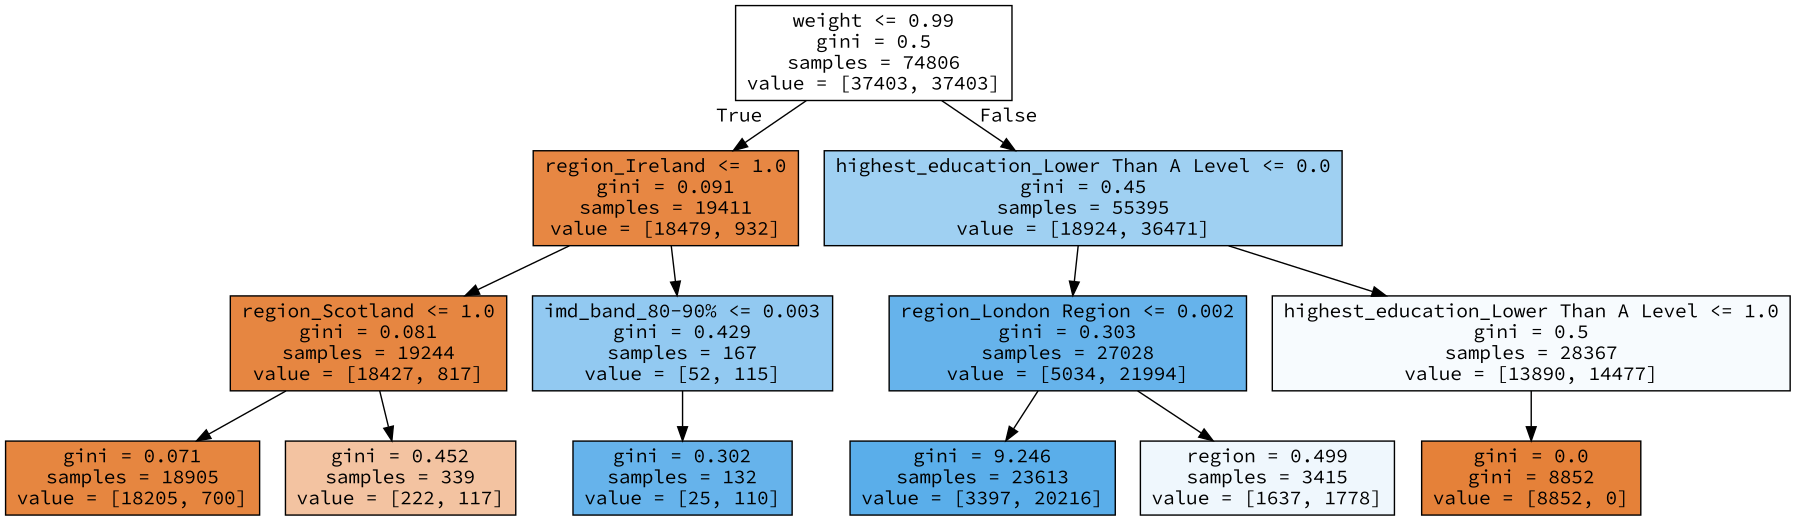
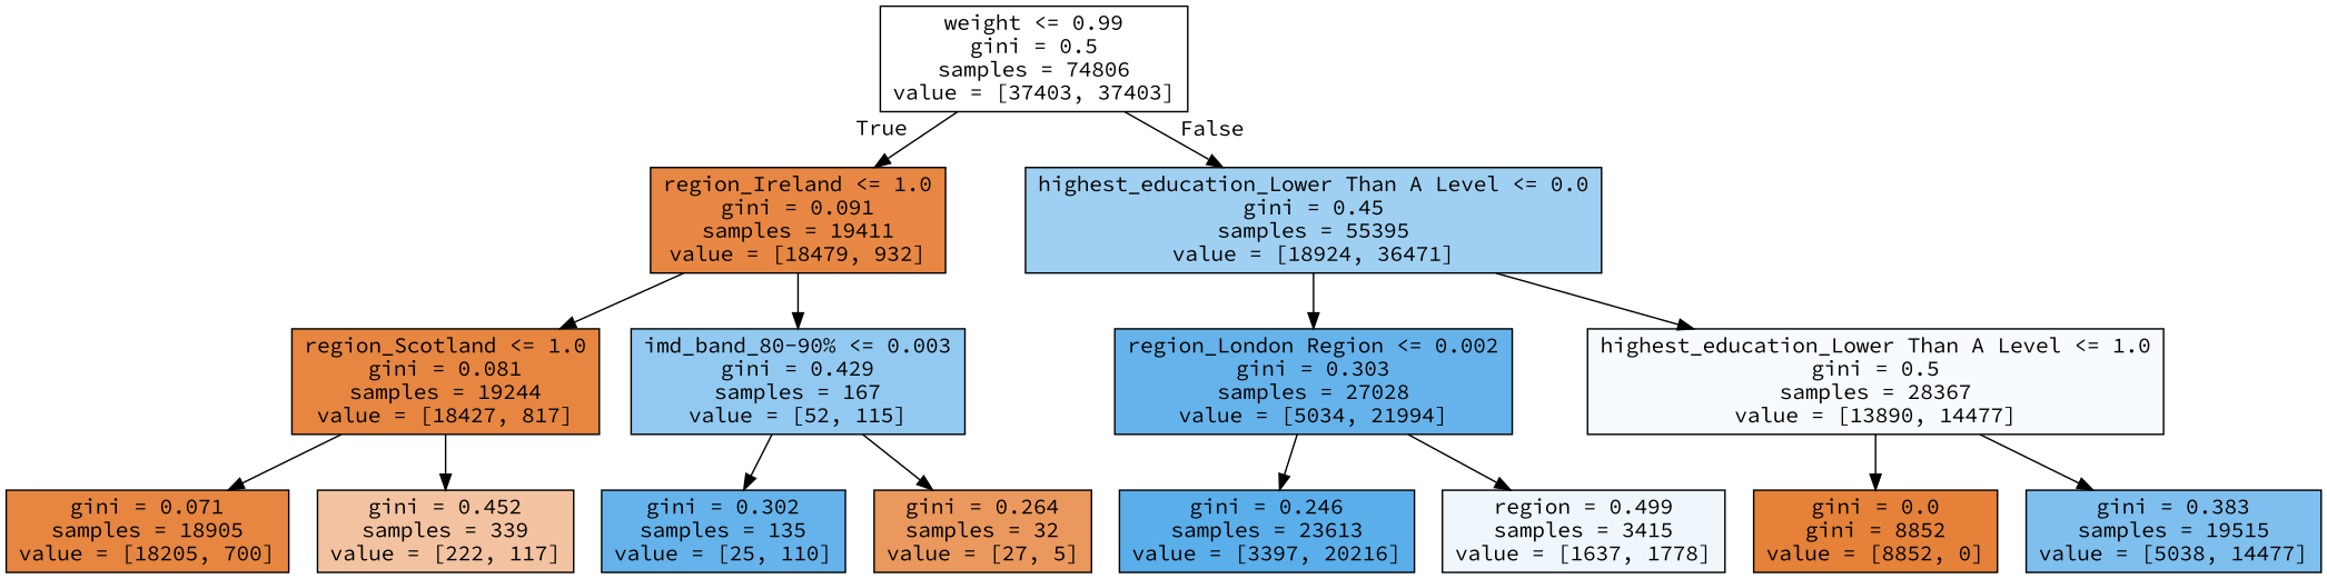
  digraph {
    fontname="Source Code Pro"
    node [color=black fillcolor="#399de5c5" fontname="Source Code Pro" shape=box style=filled]
    edge [fontname="Source Code Pro"]
    n1 [fillcolor="#e5813900" label="weight <= 0.99\ngini = 0.5\nsamples = 74806\nvalue = [37403, 37403]"]
    n2 [fillcolor="#e58139f2" label="region_Ireland <= 1.0\ngini = 0.091\nsamples = 19411\nvalue = [18479, 932]"]
    n3 [fillcolor="#399de57b" label="highest_education_Lower Than A Level <= 0.0\ngini = 0.45\nsamples = 55395\nvalue = [18924, 36471]"]
    n4 [fillcolor="#e58139f4" label="region_Scotland <= 1.0\ngini = 0.081\nsamples = 19244\nvalue = [18427, 817]"]
    n5 [fillcolor="#399de58c" label="imd_band_80-90% <= 0.003\ngini = 0.429\nsamples = 167\nvalue = [52, 115]"]
    n6 [label="region_London Region <= 0.002\ngini = 0.303\nsamples = 27028\nvalue = [5034, 21994]"]
    n7 [fillcolor="#399de50a" label="highest_education_Lower Than A Level <= 1.0\ngini = 0.5\nsamples = 28367\nvalue = [13890, 14477]"]
    n8 [fillcolor="#e58139f5" label="gini = 0.071\nsamples = 18905\nvalue = [18205, 700]"]
    n9 [fillcolor="#e5813979" label="gini = 0.452\nsamples = 339\nvalue = [222, 117]"]
-   n10 [label="gini = 0.302\nsamples = 132\nvalue = [25, 110]"]
-   n12 [fillcolor="#399de5d4" label="gini = 9.246\nsamples = 23613\nvalue = [3397, 20216]"]
+   n10 [label="gini = 0.302\nsamples = 135\nvalue = [25, 110]"]
+   n11 [fillcolor="#e58139d0" label="gini = 0.264\nsamples = 32\nvalue = [27, 5]"]
+   n12 [fillcolor="#399de5d4" label="gini = 0.246\nsamples = 23613\nvalue = [3397, 20216]"]
    n13 [fillcolor="#399de514" label="region = 0.499\nsamples = 3415\nvalue = [1637, 1778]"]
    n14 [fillcolor="#e58139ff" label="gini = 0.0\ngini = 8852\nvalue = [8852, 0]"]
+   n15 [fillcolor="#399de5a6" label="gini = 0.383\nsamples = 19515\nvalue = [5038, 14477]"]
    n1 -> n2 [headlabel=True labelangle=45 labeldistance=2.5]
    n1 -> n3 [headlabel=False labelangle=-45 labeldistance=2.5]
    n2 -> n4
    n2 -> n5
    n3 -> n6
    n3 -> n7
    n4 -> n8
    n4 -> n9
    n5 -> n10
+   n5 -> n11
    n6 -> n12
    n6 -> n13
    n7 -> n14
+   n7 -> n15
  }
